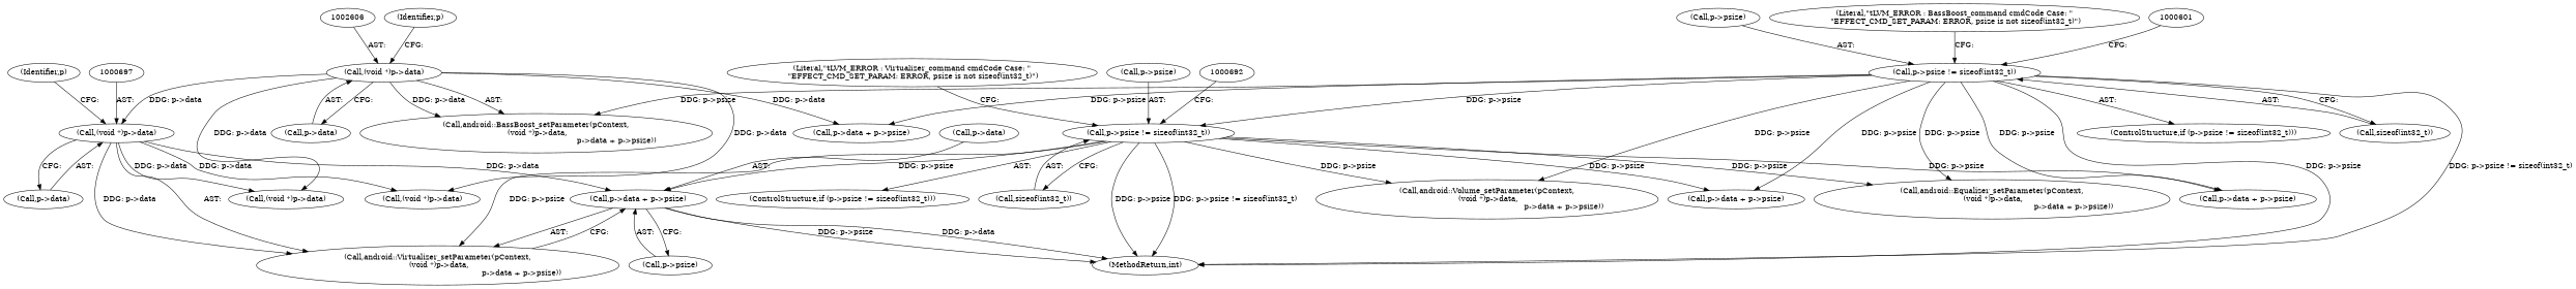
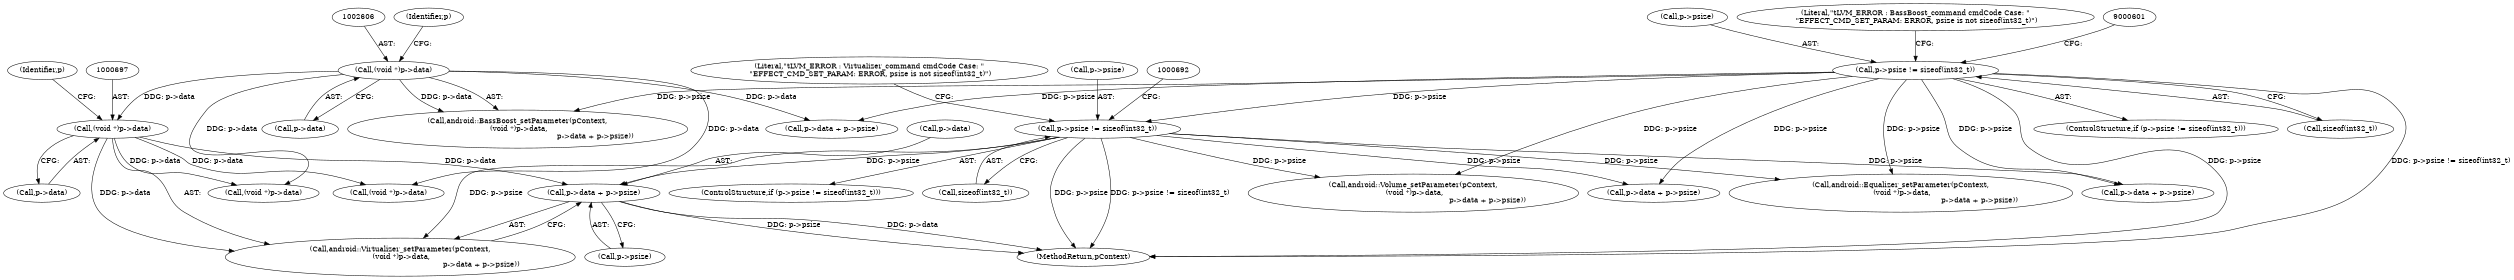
  digraph {
    n1 [label="(Call,p->data + p->psize)"]
    n2 [label="(Call,p->psize)"]
-   n3 [label="(MethodReturn,int)"]
+   n3 [label="(MethodReturn,pContext)"]
    n4 [label="(Call,android::Virtualizer_setParameter(pContext,\n (void *)p->data,\n                                                                       p->data + p->psize))"]
    n5 [label="(Call,(void *)p->data)"]
    n6 [label="(Call,(void *)p->data)"]
    n7 [label="(Call,(void *)p->data)"]
    n8 [label="(Call,p->data)"]
    n9 [label="(Call,(void *)p->data)"]
    n10 [label="(Call,android::BassBoost_setParameter(pContext,\n (void *)p->data,\n                                                                    p->data + p->psize))"]
    n11 [label="(Call,p->data + p->psize)"]
    n12 [label="(Call,p->data)"]
    n13 [label="(Call,p->psize != sizeof(int32_t))"]
    n14 [label="(Call,sizeof(int32_t))"]
    n15 [label="(Call,android::Volume_setParameter(pContext,\n (void *)p->data,\n                                                                 p->data + p->psize))"]
    n16 [label="(Call,p->data + p->psize)"]
    n17 [label="(ControlStructure,if (p->psize != sizeof(int32_t)))"]
    n18 [label="(Call,android::Equalizer_setParameter(pContext,\n (void *)p->data,\n                                                                     p->data + p->psize))"]
    n19 [label="(Call,p->data + p->psize)"]
    n20 [label="(Call,p->psize != sizeof(int32_t))"]
    n21 [label="(ControlStructure,if (p->psize != sizeof(int32_t)))"]
    n22 [label="(Call,sizeof(int32_t))"]
    n23 [label="(Literal,\"\tLVM_ERROR : Virtualizer_command cmdCode Case: \"\n \"EFFECT_CMD_SET_PARAM: ERROR, psize is not sizeof(int32_t)\")"]
    n24 [label="(Call,p->psize)"]
    n25 [label="(Literal,\"\tLVM_ERROR : BassBoost_command cmdCode Case: \"\n \"EFFECT_CMD_SET_PARAM: ERROR, psize is not sizeof(int32_t)\")"]
    n26 [label="(Identifier,p)"]
    n27 [label="(Call,p->psize)"]
    n28 [label="(Call,p->data)"]
    n29 [label="(Identifier,p)"]
    1000697
    n31 [label=1002606]
    1000692
-   1000601
+   1000601 [label=9000601]
    n1 -> n2 [label="CFG: "]
    n1 -> n3 [label="DDG: p->psize"]
    n1 -> n3 [label="DDG: p->data"]
    n1 -> n4 [label="AST: "]
    n2 -> n1 [label="AST: "]
    n4 -> n1 [label="CFG: "]
    n5 -> n1 [label="DDG: p->data"]
    n5 -> n4 [label="AST: "]
    n5 -> n4 [label="DDG: p->data"]
    n5 -> n6 [label="DDG: p->data"]
    n5 -> n7 [label="DDG: p->data"]
    n5 -> n8 [label="CFG: "]
    n8 -> n5 [label="AST: "]
    n9 -> n5 [label="DDG: p->data"]
    n9 -> n6 [label="DDG: p->data"]
    n9 -> n7 [label="DDG: p->data"]
    n9 -> n10 [label="AST: "]
    n9 -> n10 [label="DDG: p->data"]
    n9 -> n11 [label="DDG: p->data"]
    n9 -> n12 [label="CFG: "]
    n12 -> n9 [label="AST: "]
    n13 -> n1 [label="DDG: p->psize"]
    n13 -> n3 [label="DDG: p->psize"]
    n13 -> n3 [label="DDG: p->psize != sizeof(int32_t)"]
    n13 -> n4 [label="DDG: p->psize"]
    n13 -> n14 [label="CFG: "]
    n13 -> n15 [label="DDG: p->psize"]
    n13 -> n16 [label="DDG: p->psize"]
    n13 -> n17 [label="AST: "]
    n13 -> n18 [label="DDG: p->psize"]
    n13 -> n19 [label="DDG: p->psize"]
    n14 -> n13 [label="AST: "]
    n20 -> n3 [label="DDG: p->psize != sizeof(int32_t)"]
    n20 -> n3 [label="DDG: p->psize"]
    n20 -> n10 [label="DDG: p->psize"]
    n20 -> n11 [label="DDG: p->psize"]
    n20 -> n13 [label="DDG: p->psize"]
    n20 -> n15 [label="DDG: p->psize"]
    n20 -> n16 [label="DDG: p->psize"]
    n20 -> n18 [label="DDG: p->psize"]
    n20 -> n19 [label="DDG: p->psize"]
    n20 -> n21 [label="AST: "]
    n20 -> n22 [label="CFG: "]
    n22 -> n20 [label="AST: "]
    n23 -> n13 [label="CFG: "]
    n24 -> n20 [label="AST: "]
    n25 -> n20 [label="CFG: "]
    n26 -> n9 [label="CFG: "]
    n27 -> n13 [label="AST: "]
    n28 -> n1 [label="AST: "]
    n29 -> n5 [label="CFG: "]
    1000697 -> n5 [label="AST: "]
    n31 -> n9 [label="AST: "]
    1000692 -> n13 [label="CFG: "]
    1000601 -> n20 [label="CFG: "]
  }
